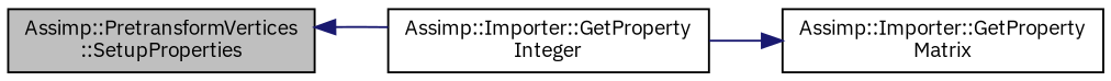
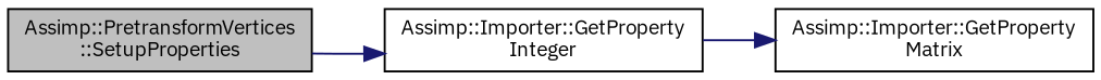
  digraph {
    fontname="IBM Plex Sans"
    rankdir=LR
    node [color=black fillcolor=white fontname="IBM Plex Sans" fontsize=10 shape=record style=filled]
    edge [color=midnightblue fontname="IBM Plex Sans" fontsize=10 labelfontname=Helvetica labelfontsize=10 style=solid]
    n1 [fillcolor=grey75 fontcolor=black height=0.2 label="Assimp::PretransformVertices\l::SetupProperties" width=0.4]
    n2 [height=0.2 label="Assimp::Importer::GetProperty\lInteger" width=0.4]
    n3 [height=0.2 label="Assimp::Importer::GetProperty\lMatrix" width=0.4]
-   n2 -> n1
+   n1 -> n2
    n2 -> n3
  }
